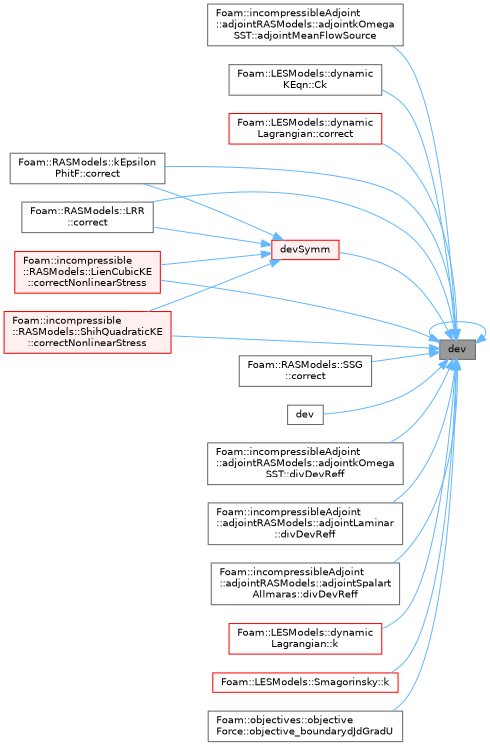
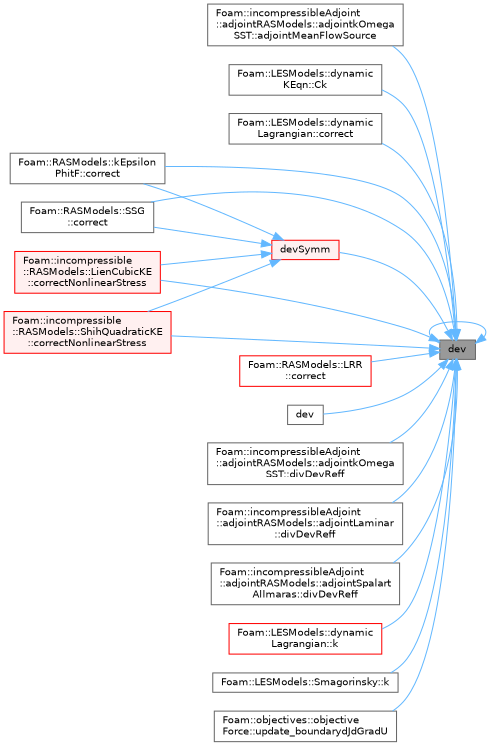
  digraph {
    rankdir=RL
    node [color=grey40 fillcolor=white fontname=Helvetica fontsize=10 shape=box style=filled]
    edge [color=steelblue1 dir=back fontname=Helvetica fontsize=10 labelfontname=Helvetica labelfontsize=10 style=solid]
    n1 [color=gray40 fillcolor=grey60 fontcolor=black height=0.2 label=dev width=0.4]
    n2 [height=0.2 label="Foam::incompressibleAdjoint\l::adjointRASModels::adjointkOmega\lSST::adjointMeanFlowSource" width=0.4]
    n3 [height=0.2 label="Foam::LESModels::dynamic\lKEqn::Ck" width=0.4]
-   n4 [color=red height=0.2 label="Foam::LESModels::dynamic\lLagrangian::correct" width=0.4]
+   n4 [height=0.2 label="Foam::LESModels::dynamic\lLagrangian::correct" width=0.4]
    n5 [height=0.2 label="Foam::RASModels::kEpsilon\lPhitF::correct" width=0.4]
-   n6 [height=0.2 label="Foam::RASModels::LRR\l::correct" width=0.4]
+   n6 [color=red height=0.2 label="Foam::RASModels::LRR\l::correct" width=0.4]
    n7 [height=0.2 label="Foam::RASModels::SSG\l::correct" width=0.4]
    n8 [color=red fillcolor="#FFF0F0" height=0.2 label="Foam::incompressible\l::RASModels::LienCubicKE\l::correctNonlinearStress" width=0.4]
    n9 [color=red fillcolor="#FFF0F0" height=0.2 label="Foam::incompressible\l::RASModels::ShihQuadraticKE\l::correctNonlinearStress" width=0.4]
    n10 [height=0.2 label=dev width=0.4]
    n11 [color=red fillcolor="#FFF0F0" height=0.2 label=devSymm width=0.4]
    n12 [height=0.2 label="Foam::incompressibleAdjoint\l::adjointRASModels::adjointkOmega\lSST::divDevReff" width=0.4]
    n13 [height=0.2 label="Foam::incompressibleAdjoint\l::adjointRASModels::adjointLaminar\l::divDevReff" width=0.4]
    n14 [height=0.2 label="Foam::incompressibleAdjoint\l::adjointRASModels::adjointSpalart\lAllmaras::divDevReff" width=0.4]
    n15 [color=red height=0.2 label="Foam::LESModels::dynamic\lLagrangian::k" width=0.4]
-   n16 [color=red height=0.2 label="Foam::LESModels::Smagorinsky::k" width=0.4]
-   n17 [height=0.2 label="Foam::objectives::objective\lForce::objective_boundarydJdGradU" width=0.4]
+   n16 [height=0.2 label="Foam::LESModels::Smagorinsky::k" width=0.4]
+   n17 [height=0.2 label="Foam::objectives::objective\lForce::update_boundarydJdGradU" width=0.4]
    n1 -> n1
    n1 -> n2
    n1 -> n3
    n1 -> n4
    n1 -> n5
    n1 -> n6
    n1 -> n7
    n1 -> n8
    n1 -> n9
    n1 -> n10
    n1 -> n11
    n1 -> n12
    n1 -> n13
    n1 -> n14
    n1 -> n15
    n1 -> n16
    n1 -> n17
    n11 -> n5
-   n11 -> n6
+   n11 -> n7
    n11 -> n8
    n11 -> n9
  }
